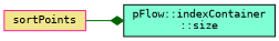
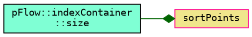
  digraph {
    rankdir=LR
    fontname="DejaVu Sans Mono"
    node [fontname="DejaVu Sans Mono" fontsize=10 shape=record style=filled]
    n1 [color=deeppink fillcolor=khaki fontcolor=black height=0.2 label=sortPoints width=0.4]
    n2 [color=black fillcolor=aquamarine height=0.2 label="pFlow::indexContainer\l::size" width=0.4]
-   n1 -> n2 [color=darkgreen fontname="DejaVu Sans Mono" fontsize=10 labelfontname=Helvetica labelfontsize=10 style=solid arrowhead=diamond]
+   n2 -> n1 [color=darkgreen fontname="DejaVu Sans Mono" fontsize=10 labelfontname=Helvetica labelfontsize=10 style=solid arrowhead=diamond]
  }
